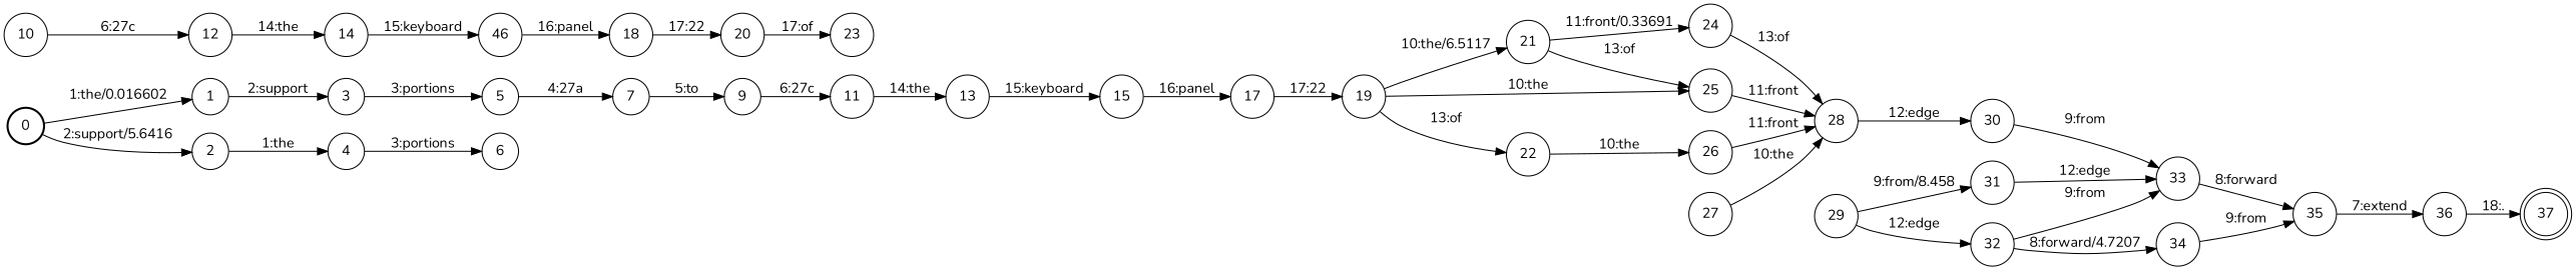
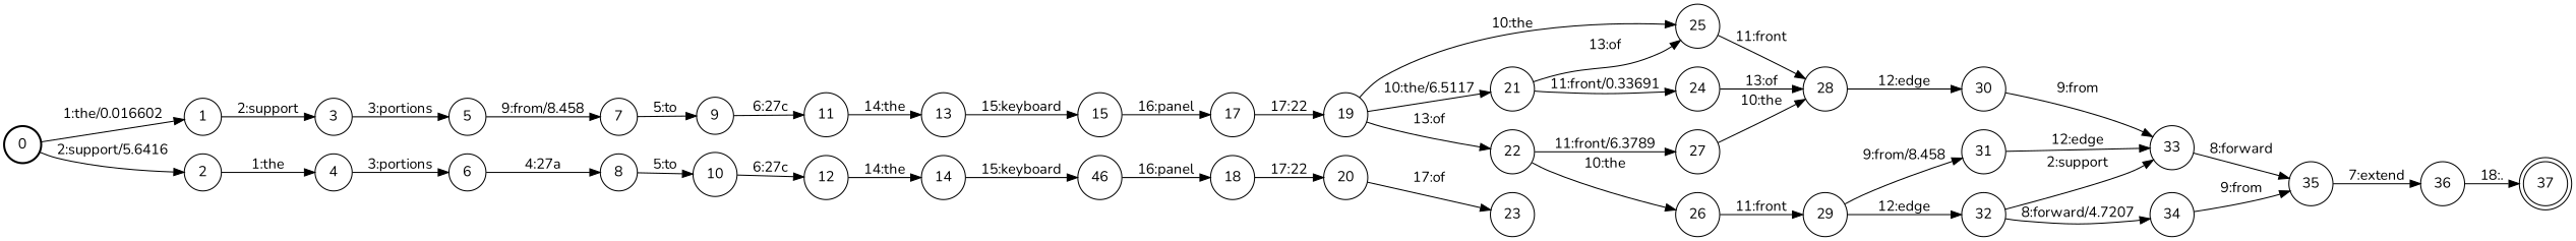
  digraph {
    fontname=Nunito
    nodesep=0.25
    rankdir=LR
    ranksep=0.4
    node [fontname=Nunito fontsize=14 shape=circle style=solid]
    edge [fontname=Nunito fontsize=14]
    n1 [label=0 style=bold]
    n2 [label=1]
    n3 [label=2]
    n4 [label=3]
    n5 [label=4]
    n6 [label=5]
    n7 [label=6]
    n8 [label=7]
+   n9 [label=8]
    n10 [label=9]
    n11 [label=10]
    n12 [label=11]
    n13 [label=12]
    n14 [label=13]
    n15 [label=14]
    n16 [label=15]
    n17 [label=46]
    n18 [label=17]
    n19 [label=18]
    n20 [label=19]
    n21 [label=20]
    n22 [label=21]
    n23 [label=22]
    n24 [label=25]
    n25 [label=23]
    n26 [label=24]
    n27 [label=26]
    n28 [label=27]
    n29 [label=28]
    n30 [label=29]
    n31 [label=30]
    n32 [label=31]
    n33 [label=32]
    n34 [label=33]
    n35 [label=34]
    n36 [label=35]
    n37 [label=36]
    n38 [label=37 shape=doublecircle]
    n1 -> n2 [label="1:the/0.016602"]
    n1 -> n3 [label="2:support/5.6416"]
    n2 -> n4 [label="2:support"]
    n3 -> n5 [label="1:the"]
    n4 -> n6 [label="3:portions"]
    n5 -> n7 [label="3:portions"]
-   n6 -> n8 [label="4:27a"]
+   n6 -> n8 [label="9:from/8.458"]
+   n7 -> n9 [label="4:27a"]
    n8 -> n10 [label="5:to"]
+   n9 -> n11 [label="5:to"]
    n10 -> n12 [label="6:27c"]
    n11 -> n13 [label="6:27c"]
    n12 -> n14 [label="14:the"]
    n13 -> n15 [label="14:the"]
    n14 -> n16 [label="15:keyboard"]
    n15 -> n17 [label="15:keyboard"]
    n16 -> n18 [label="16:panel"]
    n17 -> n19 [label="16:panel"]
    n18 -> n20 [label="17:22"]
    n19 -> n21 [label="17:22"]
    n20 -> n22 [label="10:the/6.5117"]
    n20 -> n23 [label="13:of"]
    n20 -> n24 [label="10:the"]
    n21 -> n25 [label="17:of"]
    n22 -> n24 [label="13:of"]
    n22 -> n26 [label="11:front/0.33691"]
    n23 -> n27 [label="10:the"]
+   n23 -> n28 [label="11:front/6.3789"]
    n24 -> n29 [label="11:front"]
    n26 -> n29 [label="13:of"]
-   n27 -> n29 [label="11:front"]
+   n27 -> n30 [label="11:front"]
    n28 -> n29 [label="10:the"]
    n29 -> n31 [label="12:edge"]
    n30 -> n32 [label="9:from/8.458"]
    n30 -> n33 [label="12:edge"]
    n31 -> n34 [label="9:from"]
    n32 -> n34 [label="12:edge"]
-   n33 -> n34 [label="9:from"]
+   n33 -> n34 [label="2:support"]
    n33 -> n35 [label="8:forward/4.7207"]
    n34 -> n36 [label="8:forward"]
    n35 -> n36 [label="9:from"]
    n36 -> n37 [label="7:extend"]
    n37 -> n38 [label="18:."]
  }
